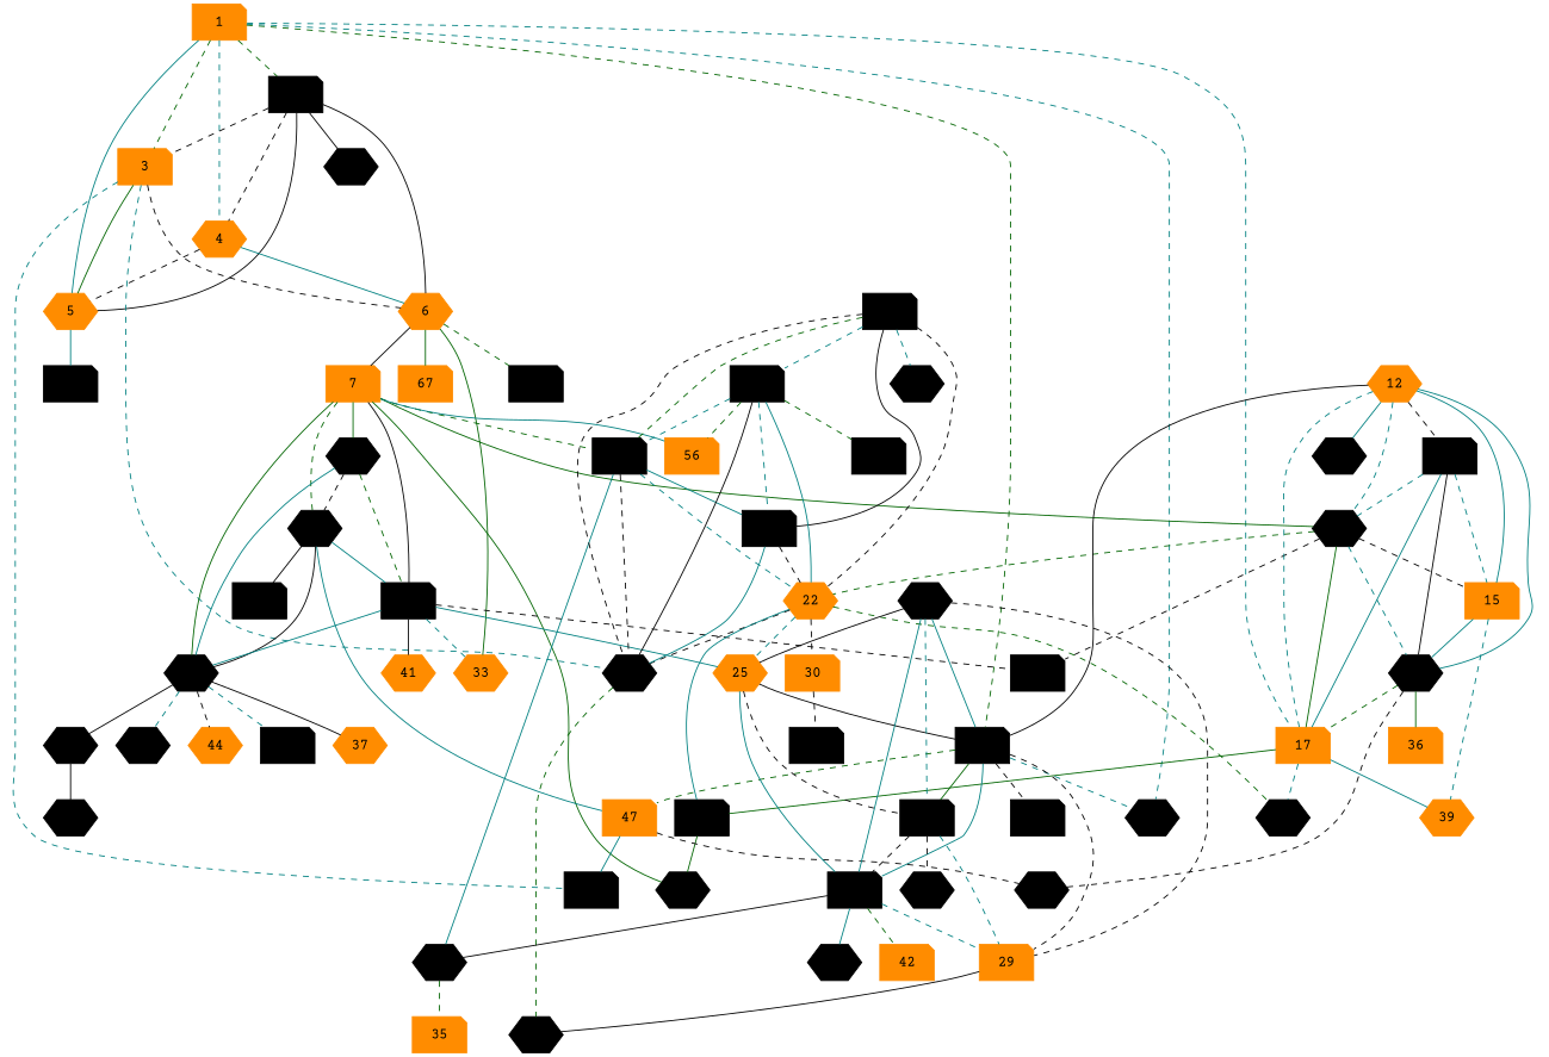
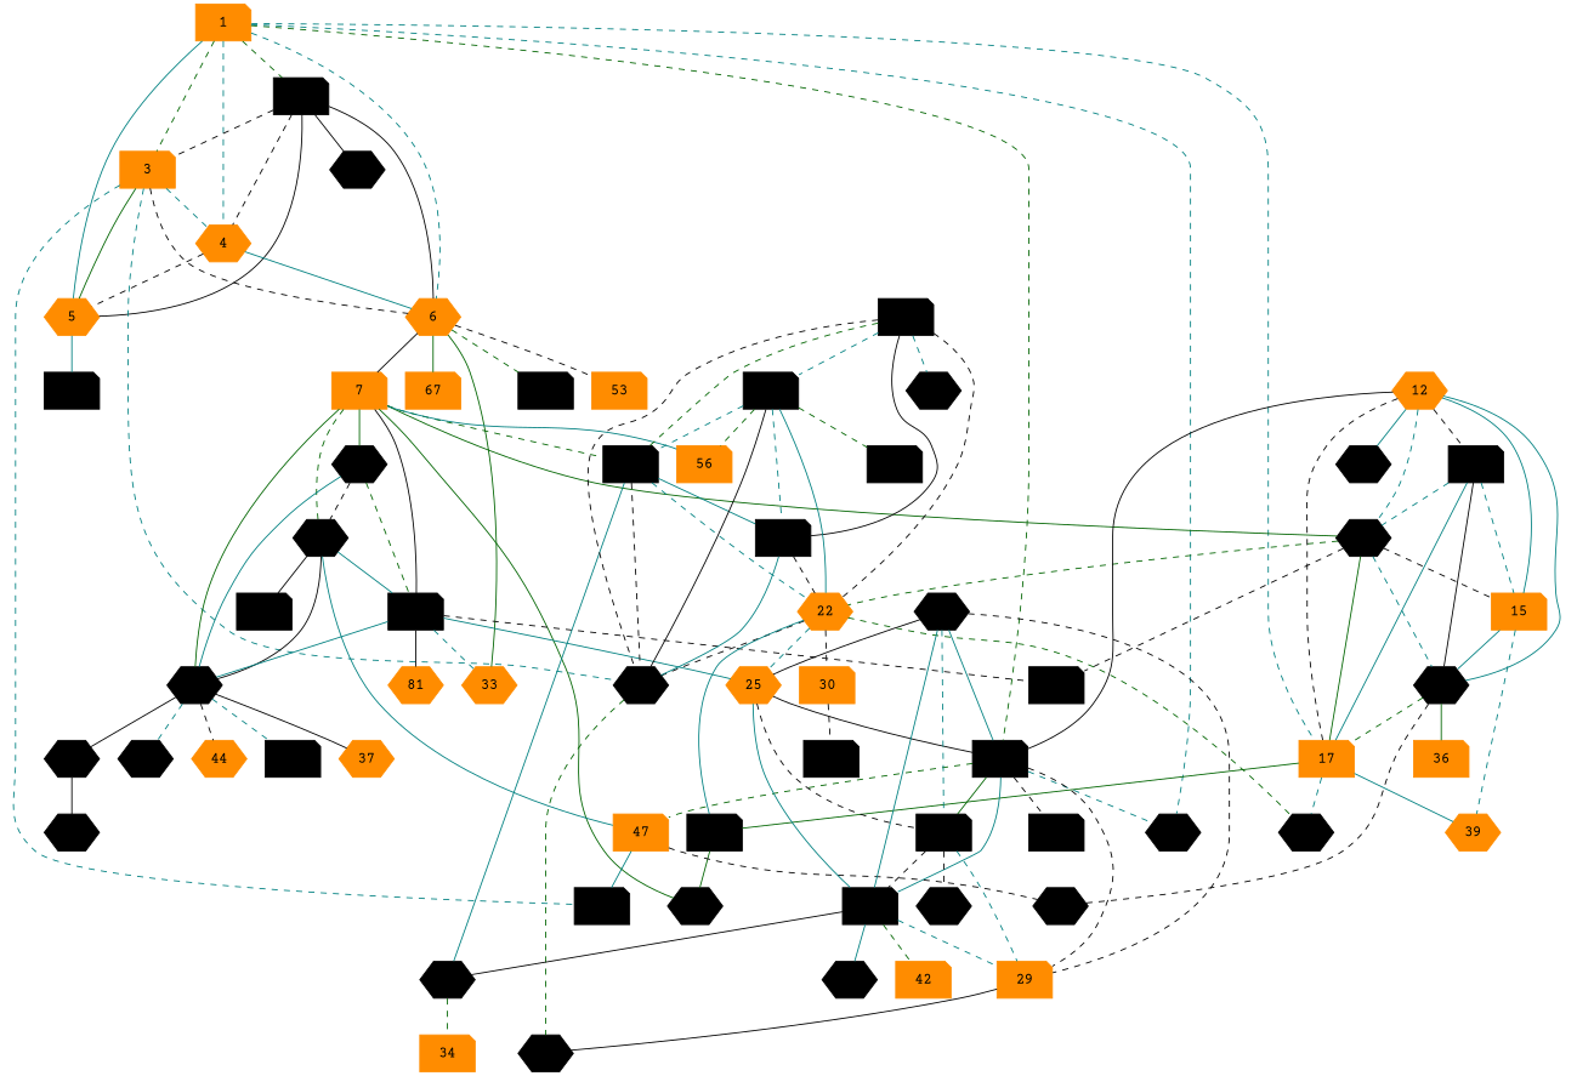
  graph {
    fontname="Courier Prime"
    node [color=black fontname="Courier Prime" shape=note style=filled]
    edge [color=teal fontname="Courier Prime" style=dashed weight=1.0]
    1 [color=darkorange]
    2
    3 [color=darkorange]
    4 [color=darkorange shape=hexagon]
    5 [color=darkorange shape=hexagon]
    6 [color=darkorange shape=hexagon]
    17 [color=darkorange]
    26
    66 [shape=hexagon]
    57 [shape=hexagon]
    23 [shape=hexagon]
    65
    49
    7 [color=darkorange]
    33 [color=darkorange shape=hexagon]
    45
+   53 [color=darkorange]
    67 [color=darkorange]
    39 [color=darkorange shape=hexagon]
    40 [shape=hexagon]
    58
    47 [color=darkorange]
    27
    28
    29 [color=darkorange]
    50
    63 [shape=hexagon]
    8 [shape=hexagon]
    9 [shape=hexagon]
    10
    11 [shape=hexagon]
    14 [shape=hexagon]
    20
    56 [color=darkorange]
    62 [shape=hexagon]
    46
    25 [color=darkorange shape=hexagon]
-   41 [color=darkorange shape=hexagon]
+   41 [color=darkorange shape=hexagon label=81]
    64
    37 [color=darkorange shape=hexagon]
    43 [shape=hexagon]
    44 [color=darkorange shape=hexagon]
    52
    59 [shape=hexagon]
    15 [color=darkorange]
    16 [shape=hexagon]
    22 [color=darkorange shape=hexagon]
    21
    31 [shape=hexagon]
    48 [shape=hexagon]
    61 [shape=hexagon]
    12 [color=darkorange shape=hexagon]
    13
    60 [shape=hexagon]
    36 [color=darkorange]
    30 [color=darkorange]
    18
    19
    54 [shape=hexagon]
    38
-   34 [color=darkorange label=35]
+   34 [color=darkorange]
    32
    24 [shape=hexagon]
    55 [shape=hexagon]
    42 [color=darkorange]
    51 [shape=hexagon]
    1 -- 2 [color=darkgreen]
    1 -- 3 [color=darkgreen]
    1 -- 4 [weight=4.0]
    1 -- 5 [style=solid]
+   1 -- 6
    1 -- 17
    1 -- 26 [color=darkgreen]
    1 -- 66
    2 -- 3 [color=black]
    2 -- 4 [color=black]
    2 -- 5 [color=black style=solid]
    2 -- 6 [color=black style=solid]
    2 -- 57 [color=black style=solid weight=2.0]
+   3 -- 4
    3 -- 5 [color=darkgreen style=solid]
    3 -- 6 [color=black]
    3 -- 23
    3 -- 65 [weight=2.0]
    4 -- 5 [color=black]
    4 -- 6 [style=solid]
    5 -- 49 [style=solid]
    6 -- 7 [color=black style=solid]
    6 -- 33 [color=darkgreen style=solid]
    6 -- 45 [color=darkgreen]
+   6 -- 53 [color=black]
    6 -- 67 [color=darkgreen style=solid]
    17 -- 39 [style=solid]
    17 -- 40
    17 -- 58 [color=darkgreen style=solid]
    26 -- 66
    26 -- 47 [color=darkgreen]
    26 -- 27 [color=darkgreen style=solid]
    26 -- 28 [style=solid]
    26 -- 29 [color=black]
    26 -- 50 [color=black]
    23 -- 63 [color=darkgreen weight=2.0]
    7 -- 8 [color=darkgreen style=solid weight=2.0]
    7 -- 9 [color=darkgreen weight=2.0]
    7 -- 10 [color=black style=solid weight=2.0]
    7 -- 11 [color=darkgreen style=solid weight=2.0]
    7 -- 14 [color=darkgreen style=solid]
    7 -- 20 [color=darkgreen]
    7 -- 56 [style=solid]
    7 -- 62 [color=darkgreen style=solid]
    58 -- 62 [color=darkgreen style=solid]
    47 -- 65 [style=solid]
    47 -- 48 [color=black]
    27 -- 28 [color=black]
    27 -- 29
    27 -- 55 [color=black weight=3.0]
    28 -- 29
    28 -- 31 [color=black style=solid]
    28 -- 42 [color=darkgreen]
    28 -- 51 [style=solid]
    29 -- 63 [color=black style=solid]
    8 -- 9 [color=black]
    8 -- 10 [color=darkgreen]
    8 -- 11 [style=solid]
    9 -- 47 [style=solid weight=3.0]
    9 -- 10 [style=solid]
    9 -- 11 [color=black style=solid]
    9 -- 46 [color=black style=solid]
    10 -- 33
    10 -- 11 [style=solid]
    10 -- 25 [style=solid]
    10 -- 41 [color=black style=solid]
    10 -- 64 [color=black]
    11 -- 37 [color=black style=solid]
    11 -- 43
    11 -- 44 [color=black]
    11 -- 52
    11 -- 59 [color=black style=solid]
    14 -- 17 [color=darkgreen style=solid]
    14 -- 64 [color=black]
    14 -- 15 [color=black]
    14 -- 16
    14 -- 22 [color=darkgreen]
    20 -- 23 [color=black]
    20 -- 22
    20 -- 21 [style=solid]
    20 -- 31 [style=solid]
    25 -- 26 [color=black style=solid]
    25 -- 27 [color=black]
    25 -- 28 [style=solid]
    59 -- 61 [color=black style=solid]
    15 -- 39
    15 -- 16 [style=solid]
    16 -- 17 [color=darkgreen]
    16 -- 48 [color=black weight=5.0]
    16 -- 36 [color=darkgreen style=solid]
    22 -- 23 [color=black]
    22 -- 40 [color=darkgreen]
    22 -- 58 [style=solid]
    22 -- 25
    22 -- 30 [color=black]
    21 -- 23 [style=solid]
    21 -- 22 [color=black]
    31 -- 34 [color=darkgreen]
-   12 -- 17
+   12 -- 17 [color=black]
    12 -- 26 [color=black style=solid]
    12 -- 14
    12 -- 15 [style=solid]
    12 -- 16 [style=solid]
    12 -- 13 [color=black]
    12 -- 60 [style=solid]
    13 -- 17 [style=solid]
    13 -- 14
    13 -- 15 [weight=3.0]
    13 -- 16 [color=black style=solid]
    30 -- 32 [color=black]
    18 -- 23 [color=black]
    18 -- 20 [color=darkgreen]
    18 -- 22 [color=black]
    18 -- 21 [color=black style=solid]
    18 -- 19
    18 -- 54 [weight=3.0]
    19 -- 23 [color=black style=solid]
    19 -- 20
    19 -- 56 [color=darkgreen weight=3.0]
    19 -- 22 [style=solid]
    19 -- 21
    19 -- 38 [color=darkgreen]
    24 -- 26 [style=solid]
    24 -- 27
    24 -- 28 [style=solid]
    24 -- 29 [color=black weight=2.0]
    24 -- 25 [color=black style=solid]
  }
